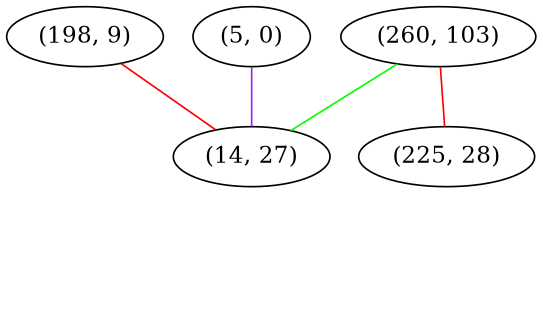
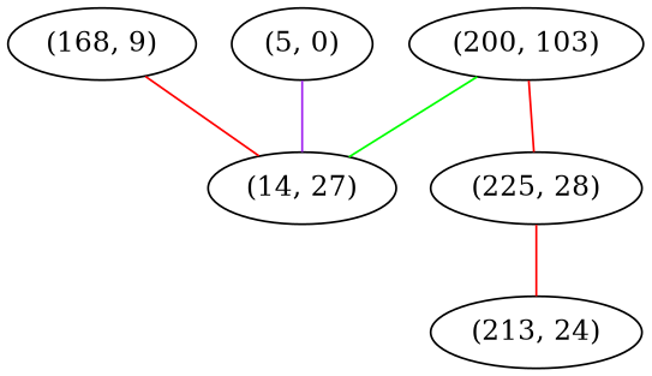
  graph {
    edge [color=red weight=1]
    n1 [label="(14, 27)"]
-   "(198, 9)"
+   "(198, 9)" [label="(168, 9)"]
    n3 [label="(5, 0)"]
-   "(200, 103)" [label="(260, 103)"]
+   "(200, 103)"
    "(225, 28)"
+   "(213, 24)"
    "(198, 9)" -- n1
    n3 -- n1 [color=purple weight=4]
    "(200, 103)" -- n1 [color=green weight=2]
    "(200, 103)" -- "(225, 28)"
+   "(225, 28)" -- "(213, 24)"
  }
